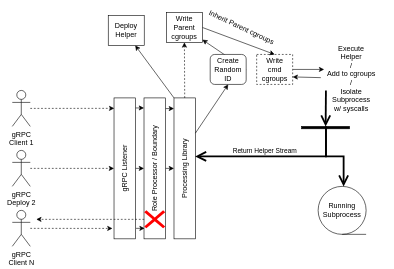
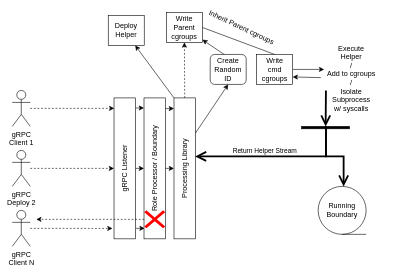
  <mxCell id="0" />
  <mxCell id="1" parent="0" />
  <mxCell id="2" style="edgeStyle=none;html=1;entryX=0.926;entryY=0.01;entryDx=0;entryDy=0;entryPerimeter=0;dashed=1;" parent="1" source="3" target="11" edge="1"><mxGeometry relative="1" as="geometry" /></mxCell>
  <mxCell id="3" value="gRPC&lt;br&gt;Client 1" style="shape=umlActor;verticalLabelPosition=bottom;verticalAlign=top;html=1;outlineConnect=0;" parent="1" vertex="1"><mxGeometry x="20" y="150" width="30" height="60" as="geometry" /></mxCell>
  <mxCell id="4" style="edgeStyle=none;html=1;entryX=0.5;entryY=0;entryDx=0;entryDy=0;dashed=1;" parent="1" source="5" target="11" edge="1"><mxGeometry relative="1" as="geometry" /></mxCell>
  <mxCell id="5" value="gRPC&lt;br&gt;Deploy 2" style="shape=umlActor;verticalLabelPosition=bottom;verticalAlign=top;html=1;outlineConnect=0;" parent="1" vertex="1"><mxGeometry x="20" y="250" width="30" height="60" as="geometry" /></mxCell>
  <mxCell id="6" style="edgeStyle=none;html=1;entryX=0.074;entryY=-0.074;entryDx=0;entryDy=0;entryPerimeter=0;dashed=1;" parent="1" source="7" target="11" edge="1"><mxGeometry relative="1" as="geometry" /></mxCell>
  <mxCell id="7" value="gRPC&lt;br&gt;Client N" style="shape=umlActor;verticalLabelPosition=bottom;verticalAlign=top;html=1;outlineConnect=0;" parent="1" vertex="1"><mxGeometry x="20" y="350" width="30" height="60" as="geometry" /></mxCell>
  <mxCell id="8" value="" style="group" parent="1" vertex="1" connectable="0"><mxGeometry x="192.5" y="140" width="130" height="280" as="geometry" /></mxCell>
  <mxCell id="9" style="edgeStyle=none;html=1;exitX=0.75;exitY=1;exitDx=0;exitDy=0;entryX=0.75;entryY=0;entryDx=0;entryDy=0;" parent="8" edge="1"><mxGeometry relative="1" as="geometry"><mxPoint x="32.872" y="39.25" as="sourcePoint" /><mxPoint x="47.128" y="39.25" as="targetPoint" /></mxGeometry></mxCell>
  <mxCell id="10" style="edgeStyle=none;html=1;exitX=0.5;exitY=1;exitDx=0;exitDy=0;entryX=0.5;entryY=0;entryDx=0;entryDy=0;" parent="8" source="11" target="14" edge="1"><mxGeometry relative="1" as="geometry" /></mxCell>
  <mxCell id="11" value="gRPC Listener" style="rounded=0;whiteSpace=wrap;html=1;rotation=-90;" parent="8" vertex="1"><mxGeometry x="-102.5" y="122.128" width="235" height="35.745" as="geometry" /></mxCell>
  <mxCell id="12" style="edgeStyle=none;html=1;exitX=0.75;exitY=1;exitDx=0;exitDy=0;entryX=0.75;entryY=0;entryDx=0;entryDy=0;" parent="8" edge="1"><mxGeometry relative="1" as="geometry"><mxPoint x="82.872" y="40.25" as="sourcePoint" /><mxPoint x="97.128" y="40.25" as="targetPoint" /></mxGeometry></mxCell>
  <mxCell id="13" style="edgeStyle=none;html=1;exitX=0.5;exitY=1;exitDx=0;exitDy=0;entryX=0.5;entryY=0;entryDx=0;entryDy=0;" parent="8" source="14" target="15" edge="1"><mxGeometry relative="1" as="geometry" /></mxCell>
  <mxCell id="14" value="Role Processor / Boundary" style="rounded=0;whiteSpace=wrap;html=1;rotation=-90;" parent="8" vertex="1"><mxGeometry x="-52.5" y="122.128" width="235" height="35.745" as="geometry" /></mxCell>
  <mxCell id="15" value="Processing Library" style="rounded=0;whiteSpace=wrap;html=1;rotation=-90;" parent="8" vertex="1"><mxGeometry x="-2.5" y="122.128" width="235" height="35.745" as="geometry" /></mxCell>
  <mxCell id="16" value="" style="shape=mxgraph.mockup.markup.redX;fillColor=#ff0000;html=1;shadow=0;strokeColor=none;labelBackgroundColor=none;labelBorderColor=none;fontColor=#FFFFFF;" parent="8" vertex="1"><mxGeometry x="47.5" y="210" width="35" height="30" as="geometry" /></mxCell>
  <mxCell id="17" style="edgeStyle=none;html=1;exitX=1;exitY=0.5;exitDx=0;exitDy=0;" parent="1" source="18" edge="1"><mxGeometry relative="1" as="geometry"><mxPoint x="540" y="115" as="targetPoint" /></mxGeometry></mxCell>
- <mxCell id="18" value="Write&lt;br&gt;cmd&lt;br&gt;cgroups" style="rounded=0;whiteSpace=wrap;html=1;dashed=1;" parent="1" vertex="1"><mxGeometry x="427.5" y="90" width="60" height="50" as="geometry" /></mxCell>
+ <mxCell id="18" value="Write&lt;br&gt;cmd&lt;br&gt;cgroups" style="rounded=0;whiteSpace=wrap;html=1;" parent="1" vertex="1"><mxGeometry x="427.5" y="90" width="60" height="50" as="geometry" /></mxCell>
  <mxCell id="19" value="Deploy&lt;br&gt;Helper" style="rounded=0;whiteSpace=wrap;html=1;" parent="1" vertex="1"><mxGeometry x="180" y="25" width="60" height="50" as="geometry" /></mxCell>
  <mxCell id="20" style="edgeStyle=none;html=1;exitX=1;exitY=0.5;exitDx=0;exitDy=0;" parent="1" source="21" target="35" edge="1"><mxGeometry relative="1" as="geometry" /></mxCell>
  <mxCell id="21" value="Create&lt;br&gt;Random&lt;br&gt;ID" style="whiteSpace=wrap;html=1;rounded=1;" parent="1" vertex="1"><mxGeometry x="350" y="90" width="60" height="50" as="geometry" /></mxCell>
  <mxCell id="22" style="edgeStyle=none;html=1;exitX=0.75;exitY=1;exitDx=0;exitDy=0;entryX=0.5;entryY=1;entryDx=0;entryDy=0;" parent="1" source="15" target="21" edge="1"><mxGeometry relative="1" as="geometry" /></mxCell>
  <mxCell id="23" value="" style="shape=rect;html=1;fillColor=#000000;verticalLabelPosition=bottom;verticalAlignment=top;rotation=90;" parent="1" vertex="1"><mxGeometry x="540.5" y="172" width="4" height="80" as="geometry" /></mxCell>
  <mxCell id="24" value="" style="edgeStyle=elbowEdgeStyle;html=1;elbow=horizontal;endArrow=none;rounded=0;startArrow=open;strokeWidth=3;startSize=12;" parent="1" source="23" edge="1"><mxGeometry relative="1" as="geometry"><mxPoint x="542.5" y="150" as="targetPoint" /></mxGeometry></mxCell>
  <mxCell id="25" value="" style="edgeStyle=elbowEdgeStyle;html=1;elbow=vertical;endArrow=open;rounded=0;strokeWidth=3;endSize=12;" parent="1" edge="1"><mxGeometry relative="1" as="geometry"><mxPoint x="572.5" y="310" as="targetPoint" /><mxPoint x="543" y="210" as="sourcePoint" /></mxGeometry></mxCell>
  <mxCell id="26" value="" style="edgeStyle=elbowEdgeStyle;html=1;elbow=vertical;endArrow=open;rounded=0;strokeWidth=3;endSize=12;" parent="1" edge="1"><mxGeometry relative="1" as="geometry"><mxPoint x="325" y="260" as="targetPoint" /><mxPoint x="543" y="210" as="sourcePoint" /><Array as="points"><mxPoint x="430" y="260" /></Array></mxGeometry></mxCell>
  <mxCell id="27" value="Return Helper Stream" style="edgeLabel;html=1;align=center;verticalAlign=middle;resizable=0;points=[];" parent="26" vertex="1" connectable="0"><mxGeometry x="0.142" y="-1" relative="1" as="geometry"><mxPoint y="-9" as="offset" /></mxGeometry></mxCell>
  <mxCell id="28" style="edgeStyle=none;html=1;entryX=1;entryY=0.75;entryDx=0;entryDy=0;fontColor=#FFFFFF;" parent="1" source="29" target="18" edge="1"><mxGeometry relative="1" as="geometry" /></mxCell>
  <mxCell id="29" value="Execute&lt;br&gt;Helper&lt;br&gt;/&lt;br&gt;Add to cgroups&lt;br&gt;/&lt;br&gt;Isolate&lt;br&gt;Subprocess&lt;br&gt;w/ syscalls" style="text;html=1;align=center;verticalAlign=middle;resizable=0;points=[];autosize=1;strokeColor=none;fillColor=none;" parent="1" vertex="1"><mxGeometry x="534.5" y="70" width="100" height="120" as="geometry" /></mxCell>
- <mxCell id="30" value="Running&lt;br&gt;Subprocess" style="shape=tapeData;whiteSpace=wrap;html=1;perimeter=ellipsePerimeter;" parent="1" vertex="1"><mxGeometry x="530" y="310" width="80" height="80" as="geometry" /></mxCell>
+ <mxCell id="30" value="Running&lt;br&gt;Boundary" style="shape=tapeData;whiteSpace=wrap;html=1;perimeter=ellipsePerimeter;" parent="1" vertex="1"><mxGeometry x="530" y="310" width="80" height="80" as="geometry" /></mxCell>
  <mxCell id="31" style="edgeStyle=none;html=1;dashed=1;fontColor=#FFFFFF;" parent="1" source="16" edge="1"><mxGeometry relative="1" as="geometry"><mxPoint x="60" y="365" as="targetPoint" /></mxGeometry></mxCell>
  <mxCell id="32" style="edgeStyle=none;html=1;exitX=0.5;exitY=1;exitDx=0;exitDy=0;entryX=0.5;entryY=0;entryDx=0;entryDy=0;" parent="1" edge="1"><mxGeometry relative="1" as="geometry"><mxPoint x="226.372" y="380" as="sourcePoint" /><mxPoint x="240.628" y="380" as="targetPoint" /></mxGeometry></mxCell>
  <mxCell id="33" style="edgeStyle=none;html=1;exitX=1;exitY=0.5;exitDx=0;exitDy=0;fontColor=#FFFFFF;entryX=0.5;entryY=1;entryDx=0;entryDy=0;dashed=1;" parent="1" source="15" target="35" edge="1"><mxGeometry relative="1" as="geometry"><mxPoint x="308" y="80" as="targetPoint" /></mxGeometry></mxCell>
- <mxCell id="34" style="edgeStyle=none;html=1;exitX=1;exitY=0.5;exitDx=0;exitDy=0;entryX=0.5;entryY=0;entryDx=0;entryDy=0;fontColor=#FFFFFF;" parent="1" source="35" target="18" edge="1"><mxGeometry relative="1" as="geometry" /></mxCell>
+ <mxCell id="34" style="edgeStyle=none;html=1;exitX=1;exitY=0.5;exitDx=0;exitDy=0;entryX=0.5;entryY=0;entryDx=0;entryDy=0;fontColor=#FFFFFF;endArrow=none;" parent="1" source="35" target="18" edge="1"><mxGeometry relative="1" as="geometry" /></mxCell>
  <mxCell id="35" value="Write&lt;br&gt;Parent&lt;br&gt;cgroups" style="rounded=0;whiteSpace=wrap;html=1;" parent="1" vertex="1"><mxGeometry x="277" y="20" width="60" height="50" as="geometry" /></mxCell>
  <mxCell id="36" style="edgeStyle=none;html=1;exitX=1;exitY=0;exitDx=0;exitDy=0;entryX=0.75;entryY=1;entryDx=0;entryDy=0;fontColor=#FFFFFF;" parent="1" source="15" target="19" edge="1"><mxGeometry relative="1" as="geometry" /></mxCell>
  <mxCell id="37" value="Inherit Parent cgroups" style="text;html=1;align=center;verticalAlign=middle;resizable=0;points=[];autosize=1;strokeColor=none;fillColor=none;rotation=25;" parent="1" vertex="1"><mxGeometry x="337" y="35" width="130" height="20" as="geometry" /></mxCell>
